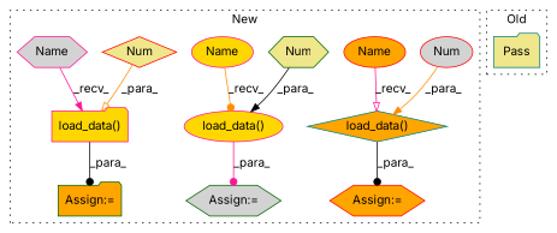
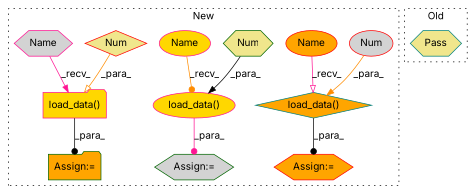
  digraph {
    fontname=Inter
    node [a=75 l=1 shape=ellipse style=filled fillcolor=orange color=deeppink fontname=Inter]
    edge [color=deeppink arrowhead=dot fontname=Inter]
    n1 [l="30,80" label="load_data()" s="798,829" fillcolor=gold]
    n2 [a=76 label=Num s=828 shape=hexagon fillcolor=khaki color=darkgreen]
    n3 [a=68 l=3 label="Assign:=" s=795 shape=hexagon fillcolor=lightgrey color=darkgreen]
    n4 [l="17,1" label="load_data()" s="761,779" shape=diamond color=teal]
    n5 [a=76 label=Num s=778 fillcolor=lightgrey color=red]
    n6 [a=68 l=3 label="Assign:=" s=758 shape=hexagon color=red]
    n7 [l="30,65" label="load_data()" s="1071,1102" shape=folder fillcolor=gold]
    n8 [a=76 label=Num s=1101 shape=diamond fillcolor=khaki color=red]
    n9 [a=68 l=3 label="Assign:=" s=1068 shape=folder color=darkgreen]
    n10 [a=87 l=6 label=Name s=761 color=red]
    n11 [a=87 l=6 label=Name s=1071 shape=hexagon fillcolor=lightgrey]
    n12 [a=87 l=6 label=Name s=798 fillcolor=gold]
-   n13 [a=62 l=4 label=Pass s=568 shape=folder fillcolor=khaki color=teal]
+   n13 [a=62 l=4 label=Pass s=568 shape=hexagon fillcolor=khaki color=teal]
    subgraph cluster_1 {
      label=New
      style=dotted
      n1
      n2
      n3
      n4
      n5
      n6
      n7
      n8
      n9
      n10
      n11
      n12
    }
    subgraph cluster_2 {
      label=Old
      style=dotted
      n13
    }
    n1 -> n3 [label=_para_]
    n2 -> n1 [label=_para_ color=black arrowhead=normal]
    n4 -> n6 [label=_para_ color=black]
    n5 -> n4 [label=_para_ color=darkorange arrowhead=normal]
    n7 -> n9 [label=_para_ color=black]
    n8 -> n7 [label=_para_ color=darkorange arrowhead=onormal]
    n10 -> n4 [label=_recv_ arrowhead=onormal]
    n11 -> n7 [label=_recv_ arrowhead=normal]
    n12 -> n1 [label=_recv_ color=darkorange]
  }
